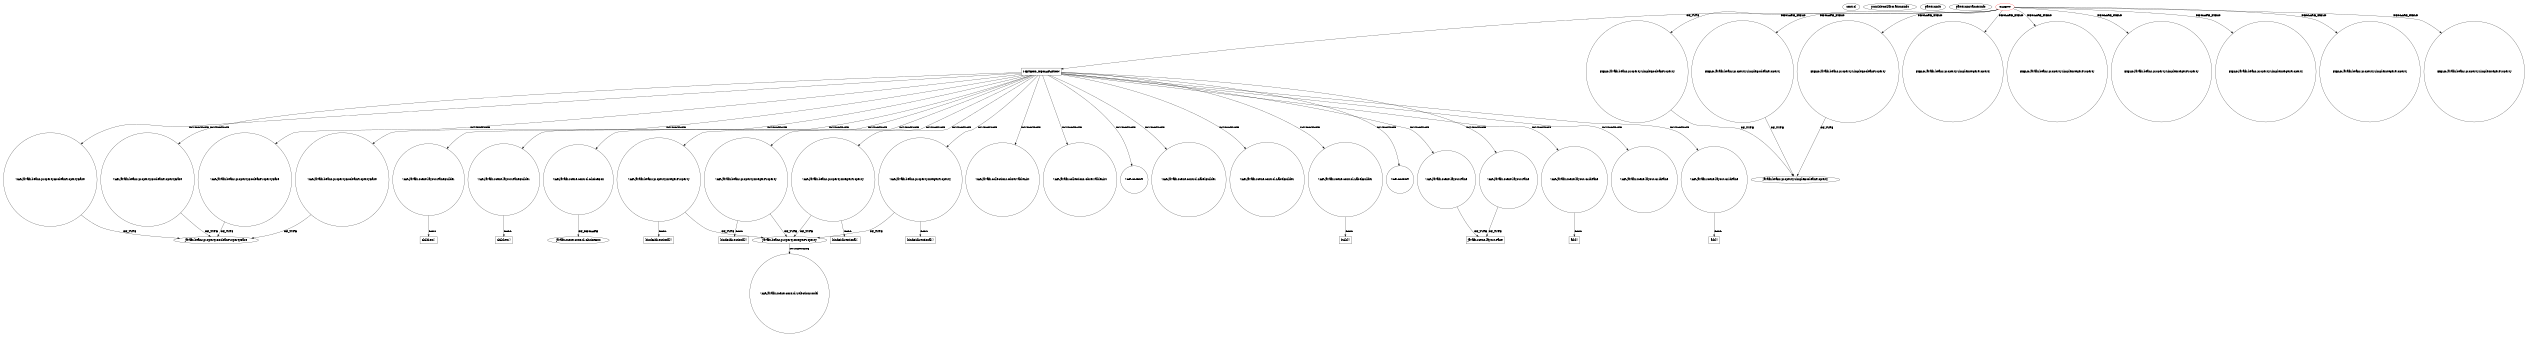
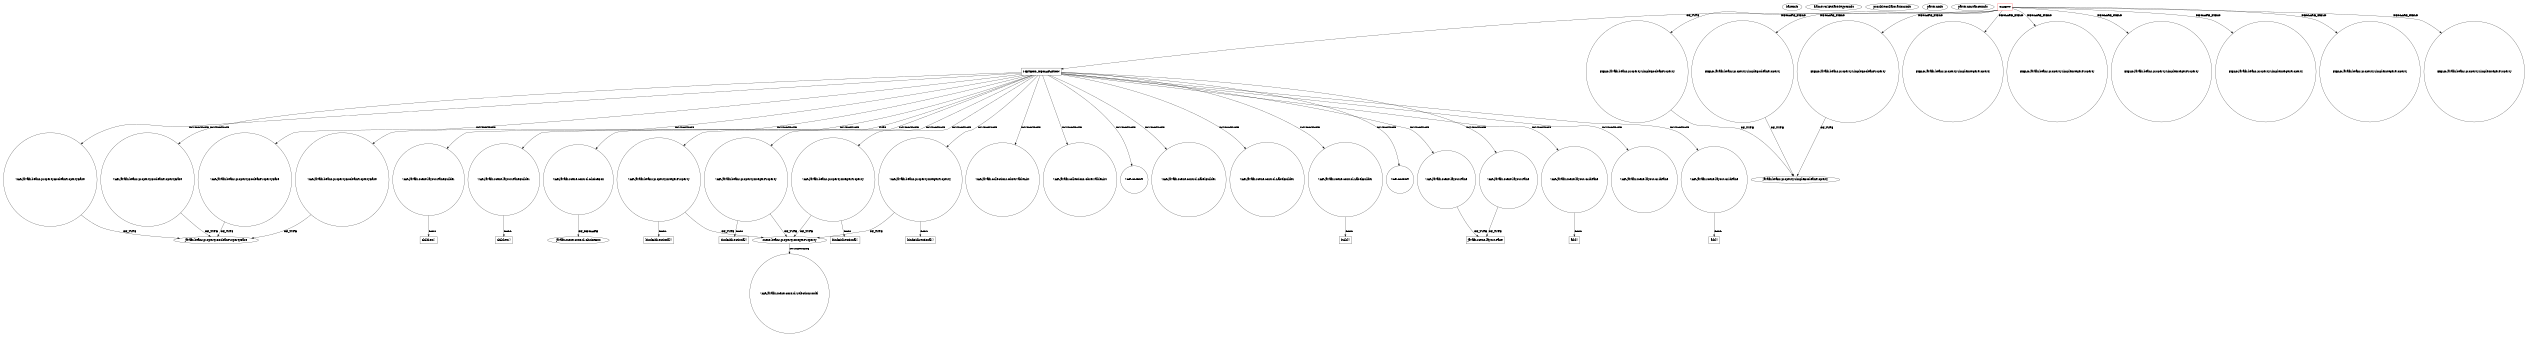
  digraph {
    node [isFrameworkType=false shape=circle vertexType=VARIABLE_EXPRESION]
-   frameworkRelatedTypesInfo [label=control isFrameworkType="" shape="" vertexType=""]
+   baseInfo [category=pattern graphId=3728 isAnonymous=false possibleRelation=false isFrameworkType="" shape="" vertexType=""]
+   frameworkRelatedTypesInfo [isFrameworkType="" shape="" vertexType=""]
    possibleCollaborationsInfo [isFrameworkType="" shape="" vertexType=""]
    patternInfo [frequency=2.0 patternRootClient=0 isFrameworkType="" shape="" vertexType=""]
    patternInstancesInfo [0="SaiPradeepDandem-javafx2-gradient-builder~/SaiPradeepDandem-javafx2-gradient-builder/javafx2-gradient-builder-master/src/main/java/com/javafx/gradientbuilder/application/RadialSettingsLayout.java~RadialSettingsLayout~1170" 1="SaiPradeepDandem-javafx2-gradient-builder~/SaiPradeepDandem-javafx2-gradient-builder/javafx2-gradient-builder-master/src/main/java/com/javafx/gradientbuilder/application/LinearSettingsLayout.java~LinearSettingsLayout~1172" isFrameworkType="" shape="" vertexType=""]
    n6 [label="VAR:javafx.scene.control.LabelBuilder"]
    n7 [label="VAR:javafx.scene.control.LabelBuilder"]
    n8 [label="VAR:javafx.scene.control.LabelBuilder"]
    n9 [label="build()" shape=box vertexType=INSIDE_CALL]
    n10 [label=METHOD_DECLARATION shape=box vertexType=CLIENT_METHOD_DECLARATION]
    n11 [label="VAR:CLIENT"]
    n12 [label="VAR:javafx.scene.layout.Pane"]
    n13 [label="VAR:javafx.scene.layout.Pane"]
    n14 [label="VAR:javafx.scene.layout.GridPane"]
    n15 [label="VAR:javafx.scene.layout.GridPane"]
    n16 [label="VAR:javafx.scene.layout.GridPane"]
    n17 [label="VAR:javafx.beans.property.BooleanPropertyBase"]
    n18 [label="VAR:javafx.beans.property.BooleanPropertyBase"]
    n19 [label="VAR:javafx.beans.property.BooleanPropertyBase"]
    n20 [label="VAR:javafx.beans.property.BooleanPropertyBase"]
    n21 [label="VAR:javafx.scene.layout.PaneBuilder"]
    n22 [label="VAR:javafx.scene.layout.PaneBuilder"]
    n23 [label="VAR:javafx.scene.control.ChoiceBox"]
    n24 [label="VAR:javafx.beans.property.IntegerProperty"]
    n25 [label="VAR:javafx.beans.property.IntegerProperty"]
    n26 [label="VAR:javafx.beans.property.IntegerProperty"]
    n27 [label="VAR:javafx.beans.property.IntegerProperty"]
    n28 [label="VAR:javafx.collections.ObservableList"]
    n29 [label="VAR:javafx.collections.ObservableList"]
    n30 [label="VAR:CLIENT"]
    n31 [label="javafx.scene.layout.Pane" shape=box vertexType=FRAMEWORK_CLASS_TYPE]
    n32 [label="VAR:javafx.scene.control.SelectionModel"]
    n33 [label="add()" shape=box vertexType=INSIDE_CALL]
    n34 [label="add()" shape=box vertexType=INSIDE_CALL]
    n35 [label="javafx.beans.property.BooleanPropertyBase" vertexType=FRAMEWORK_CLASS_TYPE shape=""]
    n36 [label="children()" shape=box vertexType=INSIDE_CALL]
    n37 [label="children()" shape=box vertexType=INSIDE_CALL]
    n38 [label="javafx.scene.control.ChoiceBox" vertexType=FRAMEWORK_CLASS_TYPE shape=""]
-   n39 [label="javafx.beans.property.IntegerProperty" vertexType=FRAMEWORK_CLASS_TYPE shape=""]
+   n39 [label="scene.beans.property.IntegerProperty" vertexType=FRAMEWORK_CLASS_TYPE shape=""]
    n40 [label="bindBidirectional()" shape=box vertexType=INSIDE_CALL]
    n41 [label="bindBidirectional()" shape=box vertexType=INSIDE_CALL]
    n42 [label="bindBidirectional()" shape=box vertexType=INSIDE_CALL]
    n43 [label="bindBidirectional()" shape=box vertexType=INSIDE_CALL]
-   n44 [color=red label=CLIENT vertexType=ROOT_CLIENT_CLASS_DECLARATION shape=""]
+   n44 [color=red label=CLIENT vertexType=ROOT_CLIENT_CLASS_DECLARATION shape=box]
    n45 [label="FIELD:javafx.beans.property.SimpleBooleanProperty" vertexType=FIELD_DECLARATION]
    n46 [label="FIELD:javafx.beans.property.SimpleBooleanProperty" vertexType=FIELD_DECLARATION]
    n47 [label="FIELD:javafx.beans.property.SimpleBooleanProperty" vertexType=FIELD_DECLARATION]
    n48 [label="FIELD:javafx.beans.property.SimpleIntegerProperty" vertexType=FIELD_DECLARATION]
    n49 [label="FIELD:javafx.beans.property.SimpleIntegerProperty" vertexType=FIELD_DECLARATION]
    n50 [label="FIELD:javafx.beans.property.SimpleIntegerProperty" vertexType=FIELD_DECLARATION]
    n51 [label="FIELD:javafx.beans.property.SimpleIntegerProperty" vertexType=FIELD_DECLARATION]
    n52 [label="FIELD:javafx.beans.property.SimpleIntegerProperty" vertexType=FIELD_DECLARATION]
    n53 [label="FIELD:javafx.beans.property.SimpleIntegerProperty" vertexType=FIELD_DECLARATION]
    n54 [label="javafx.beans.property.SimpleBooleanProperty" vertexType=FRAMEWORK_CLASS_TYPE shape=""]
    n8 -> n9 [label=CALL]
    n10 -> n6 [label=INSTANTIATE]
    n10 -> n7 [label=INSTANTIATE]
    n10 -> n8 [label=INSTANTIATE]
    n10 -> n11 [label=INSTANTIATE]
    n10 -> n12 [label=INSTANTIATE]
    n10 -> n13 [label=INSTANTIATE]
    n10 -> n14 [label=INSTANTIATE]
    n10 -> n15 [label=INSTANTIATE]
    n10 -> n16 [label=INSTANTIATE]
    n10 -> n17 [label=INSTANTIATE]
    n10 -> n18 [label=INSTANTIATE]
    n10 -> n19 [label=INSTANTIATE]
    n10 -> n20 [label=INSTANTIATE]
    n10 -> n21 [label=INSTANTIATE]
    n10 -> n22 [label=INSTANTIATE]
-   n10 -> n23 [label=INSTANTIATE]
+   n10 -> n23 [label=TYPE]
    n10 -> n24 [label=INSTANTIATE]
    n10 -> n25 [label=INSTANTIATE]
    n10 -> n26 [label=INSTANTIATE]
    n10 -> n27 [label=INSTANTIATE]
    n10 -> n28 [label=INSTANTIATE]
    n10 -> n29 [label=INSTANTIATE]
    n10 -> n30 [label=INSTANTIATE]
    n12 -> n31 [label=OF_TYPE]
    n13 -> n31 [label=OF_TYPE]
    n14 -> n33 [label=CALL]
    n16 -> n34 [label=CALL]
    n17 -> n35 [label=OF_TYPE]
    n18 -> n35 [label=OF_TYPE]
    n19 -> n35 [label=OF_TYPE]
    n20 -> n35 [label=OF_TYPE]
    n21 -> n36 [label=CALL]
    n22 -> n37 [label=CALL]
    n23 -> n38 [label=OF_DECLARE]
    n24 -> n39 [label=OF_TYPE]
    n24 -> n40 [label=CALL]
    n25 -> n39 [label=OF_TYPE]
    n25 -> n41 [label=CALL]
    n26 -> n39 [label=OF_TYPE]
    n26 -> n42 [label=CALL]
    n27 -> n39 [label=OF_TYPE]
    n27 -> n43 [label=CALL]
    n39 -> n32 [label=INSTANTIATE]
    n44 -> n10 [label=OF_TYPE]
    n44 -> n45 [label=DECLARE_FIELD]
    n44 -> n46 [label=DECLARE_FIELD]
    n44 -> n47 [label=DECLARE_FIELD]
    n44 -> n48 [label=DECLARE_FIELD]
    n44 -> n49 [label=DECLARE_FIELD]
    n44 -> n50 [label=DECLARE_FIELD]
    n44 -> n51 [label=DECLARE_FIELD]
    n44 -> n52 [label=DECLARE_FIELD]
    n44 -> n53 [label=DECLARE_FIELD]
    n45 -> n54 [label=OF_TYPE]
    n46 -> n54 [label=OF_TYPE]
    n47 -> n54 [label=OF_TYPE]
  }
